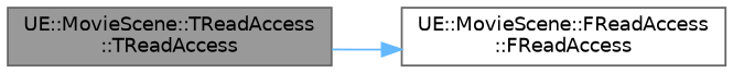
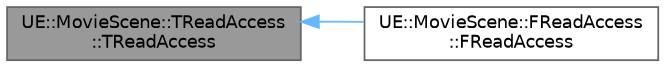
  digraph {
    rankdir=LR
    node [fontname=Helvetica fontsize=10 shape=box style=filled]
    n1 [color=gray40 fillcolor=grey60 fontcolor=black height=0.2 label="UE::MovieScene::TReadAccess\l::TReadAccess" width=0.4]
    n2 [color=grey40 fillcolor=white height=0.2 label="UE::MovieScene::FReadAccess\l::FReadAccess" width=0.4]
-   n1 -> n2 [color=steelblue1 fontname=Helvetica fontsize=10 labelfontname=Helvetica labelfontsize=10 style=solid]
+   n2 -> n1 [color=steelblue1 fontname=Helvetica fontsize=10 labelfontname=Helvetica labelfontsize=10 style=solid]
  }
